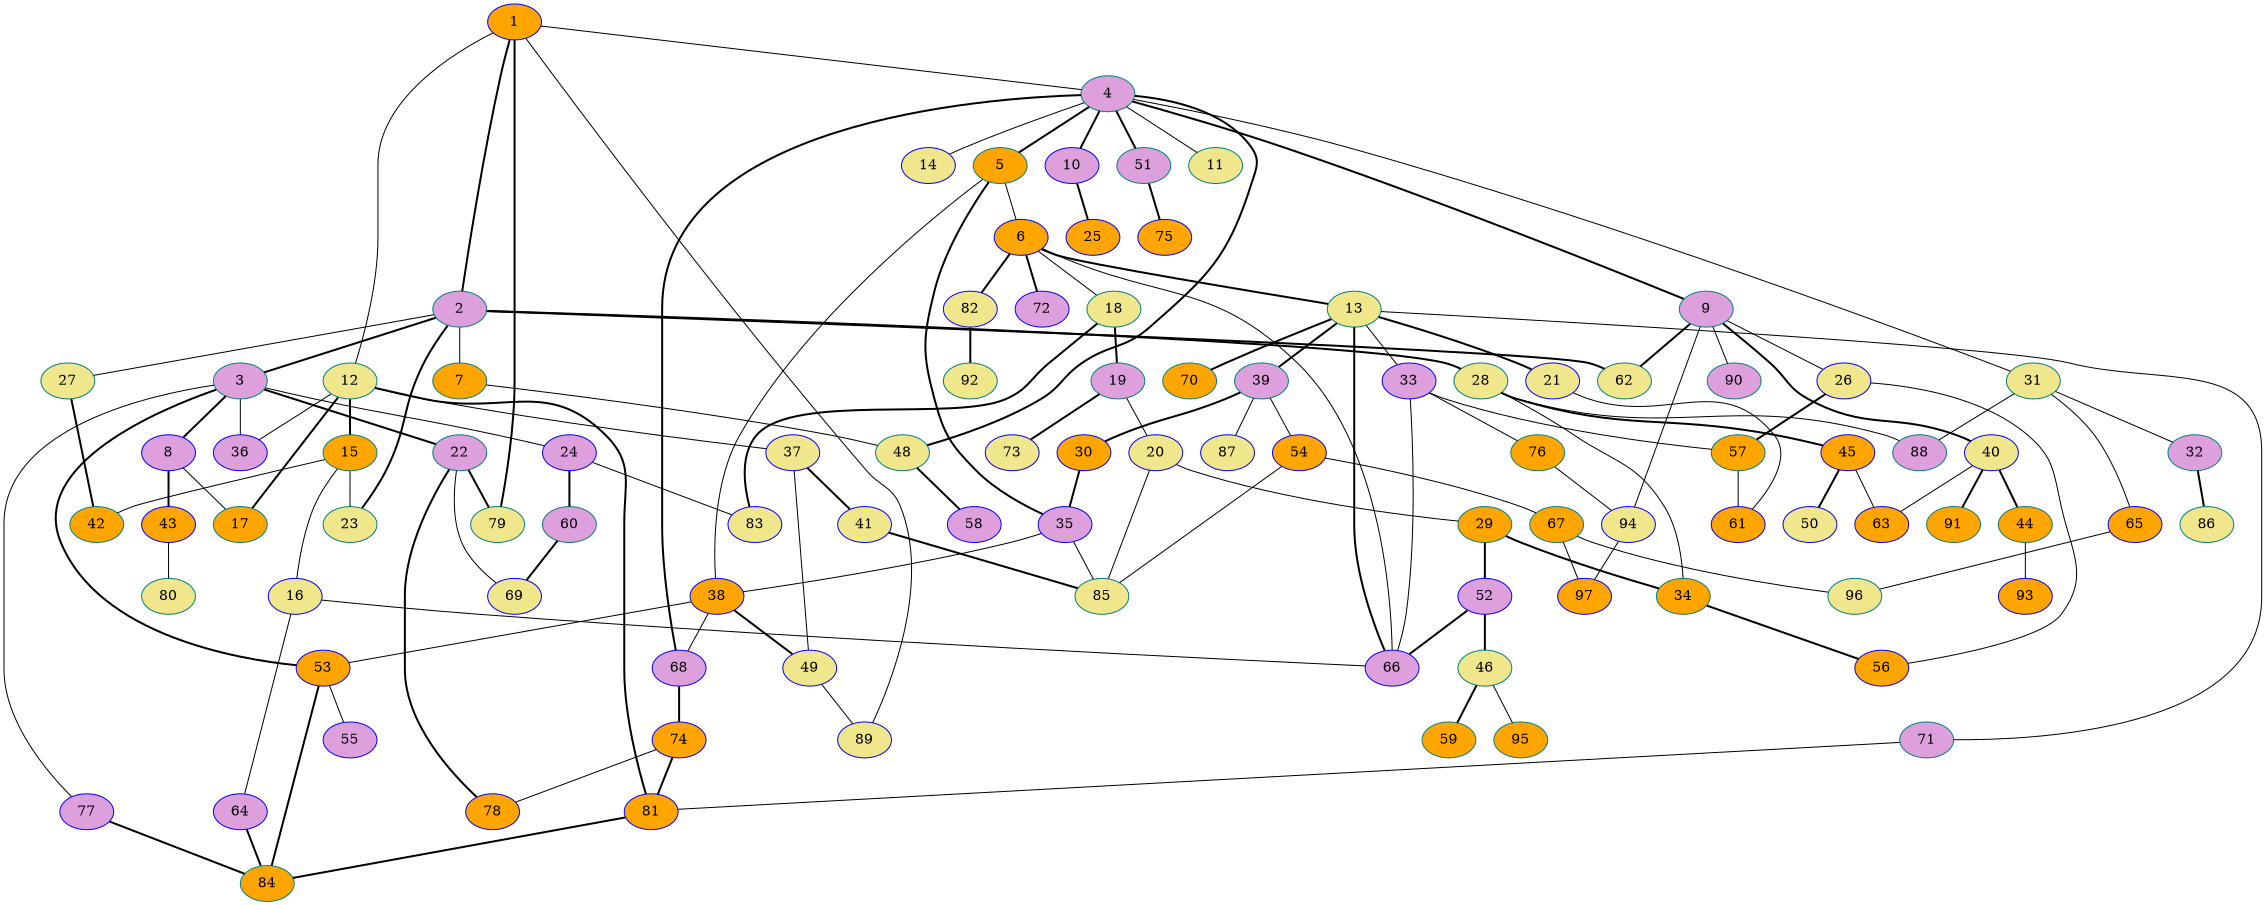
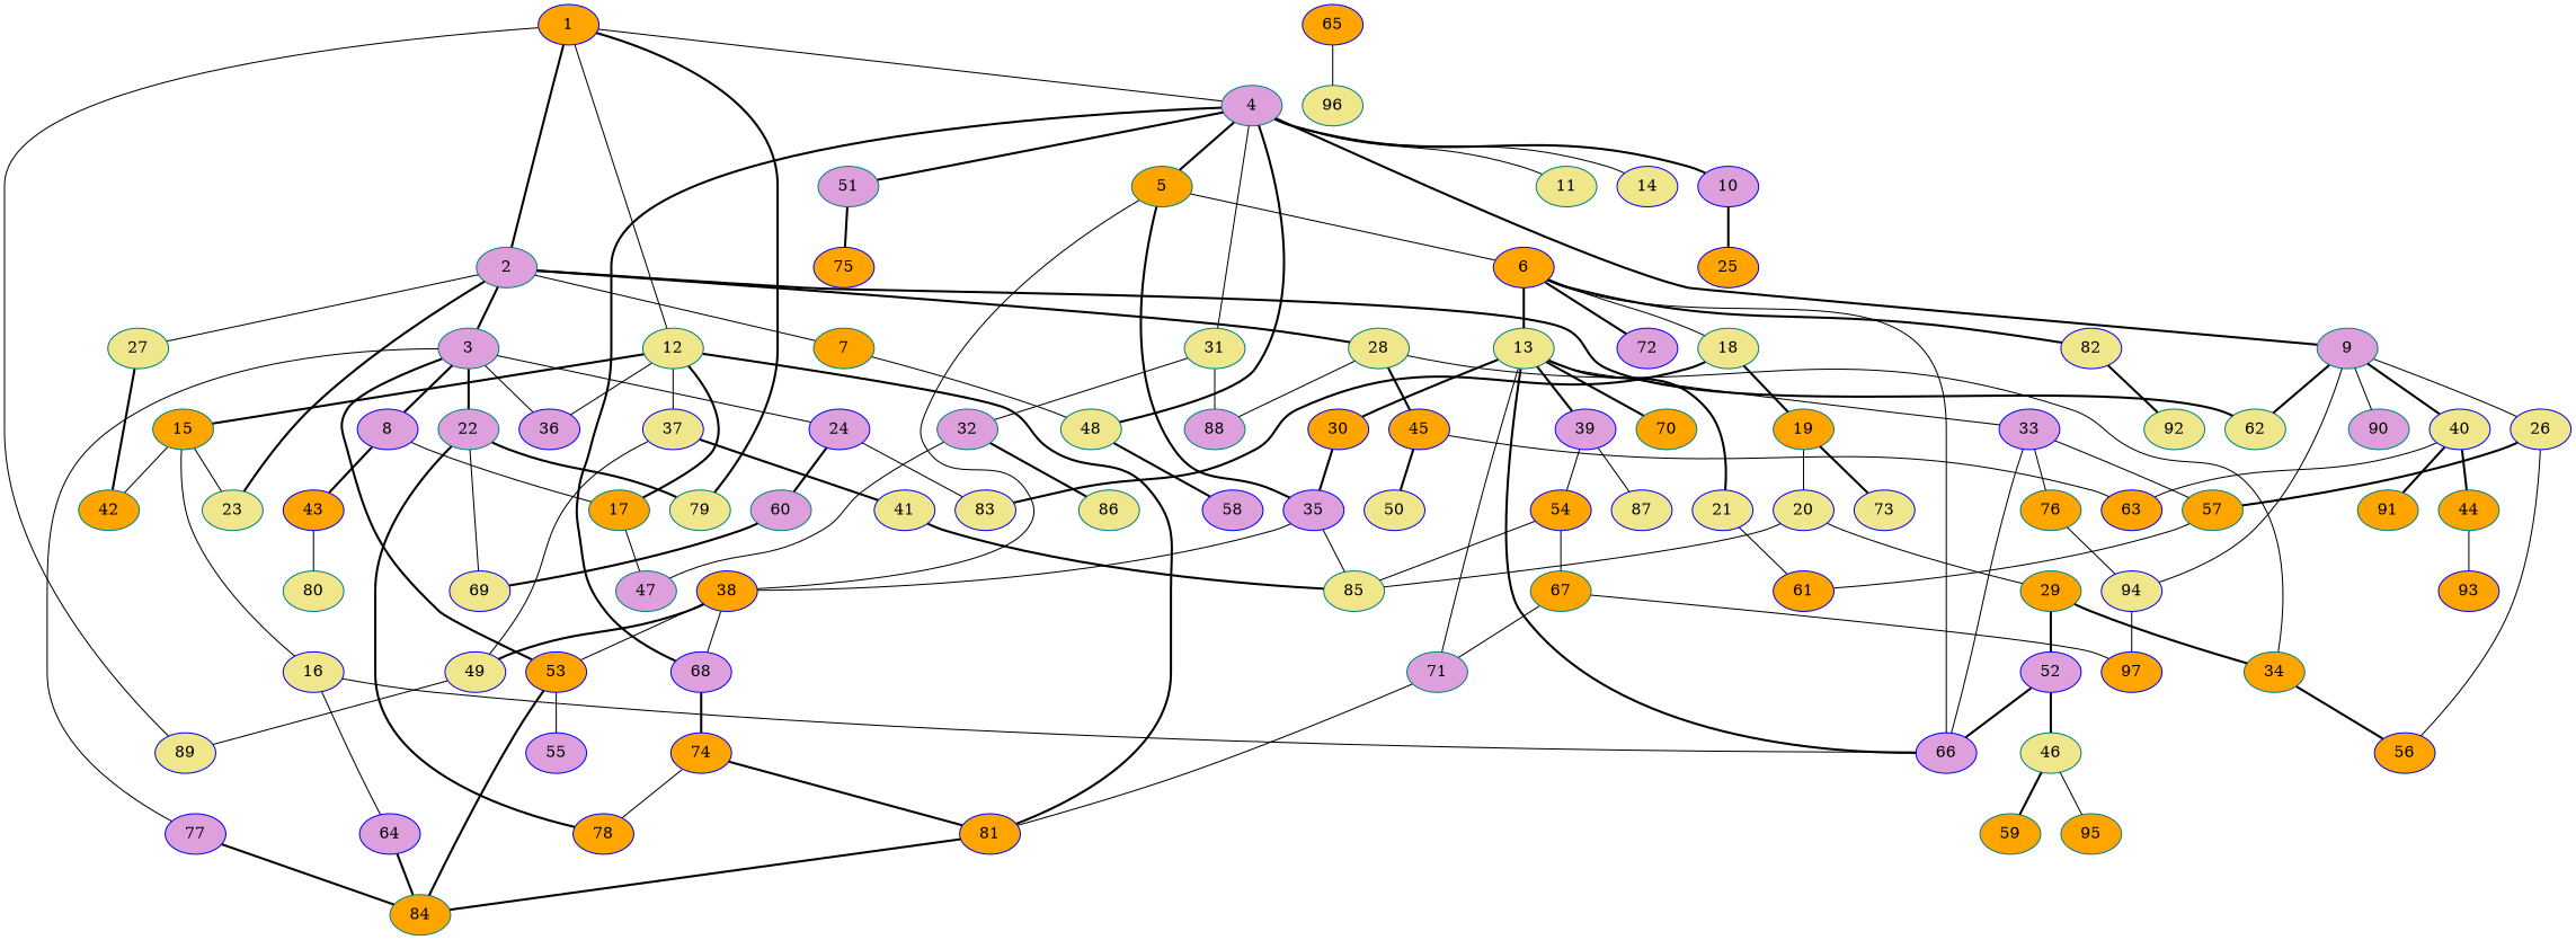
  graph {
    node [color=blue fillcolor=orange style=filled]
    edge [style=solid]
    2 [color=teal fillcolor=plum]
    1
    4 [color=teal fillcolor=plum]
    12 [color=teal fillcolor=khaki]
    79 [color=teal fillcolor=khaki]
    89 [fillcolor=khaki]
    3 [color=teal fillcolor=plum]
    7 [color=teal]
    23 [color=teal fillcolor=khaki]
    27 [color=teal fillcolor=khaki]
    28 [color=teal fillcolor=khaki]
    62 [color=teal fillcolor=khaki]
    5 [color=teal]
    9 [color=teal fillcolor=plum]
    10 [fillcolor=plum]
    11 [color=teal fillcolor=khaki]
    14 [fillcolor=khaki]
    31 [color=teal fillcolor=khaki]
    48 [color=teal fillcolor=khaki]
    51 [color=teal fillcolor=plum]
    68 [fillcolor=plum]
    36 [fillcolor=plum]
    17 [color=teal]
    15 [color=teal]
    37 [fillcolor=khaki]
    81
    8 [fillcolor=plum]
    22 [color=teal fillcolor=plum]
    24 [fillcolor=plum]
    53
    77 [fillcolor=plum]
    42 [color=teal]
    34 [color=teal]
    45
    88 [color=teal fillcolor=plum]
    43
    69 [fillcolor=khaki]
    78
    83 [fillcolor=khaki]
    60 [color=teal fillcolor=plum]
    55 [fillcolor=plum]
    84 [color=teal]
    6
    35 [fillcolor=plum]
    38
    26 [fillcolor=khaki]
    40 [fillcolor=khaki]
    90 [color=teal fillcolor=plum]
    94 [fillcolor=khaki]
    25
    32 [color=teal fillcolor=plum]
    65
    58 [fillcolor=plum]
    75
    74
    13 [color=teal fillcolor=khaki]
    18 [color=teal fillcolor=khaki]
    66 [fillcolor=plum]
    72 [fillcolor=plum]
    82 [fillcolor=khaki]
    85 [color=teal fillcolor=khaki]
    49 [fillcolor=khaki]
    21 [fillcolor=khaki]
    30
    33 [fillcolor=plum]
-   39 [color=teal fillcolor=plum]
+   39 [fillcolor=plum]
    70 [color=teal]
    71 [color=teal fillcolor=plum]
-   19 [color=teal fillcolor=plum]
+   19 [color=teal]
    92 [color=teal fillcolor=khaki]
+   47 [color=teal fillcolor=plum]
    80 [color=teal fillcolor=khaki]
    56
    57 [color=teal]
    44 [color=teal]
    63
    91 [color=teal]
    97
    16 [fillcolor=khaki]
    41 [fillcolor=khaki]
    61
    76 [color=teal]
    54
    87 [fillcolor=khaki]
    64 [fillcolor=plum]
    20 [fillcolor=khaki]
    73 [fillcolor=khaki]
    29 [color=teal]
    52 [fillcolor=plum]
    50 [fillcolor=khaki]
    46 [color=teal fillcolor=khaki]
    59 [color=teal]
    95 [color=teal]
    86 [color=teal fillcolor=khaki]
    96 [color=teal fillcolor=khaki]
    67 [color=teal]
    93
    2 -- 3 [style=bold]
    2 -- 7
    2 -- 23 [style=bold]
    2 -- 27
    2 -- 28 [style=bold]
    2 -- 62 [style=bold]
    1 -- 2 [style=bold]
    1 -- 4
    1 -- 12
    1 -- 79 [style=bold]
    1 -- 89
    4 -- 5 [style=bold]
    4 -- 9 [style=bold]
    4 -- 10 [style=bold]
    4 -- 11
    4 -- 14
    4 -- 31
    4 -- 48 [style=bold]
    4 -- 51 [style=bold]
    4 -- 68 [style=bold]
    12 -- 36
    12 -- 17 [style=bold]
    12 -- 15 [style=bold]
    12 -- 37
    12 -- 81 [style=bold]
    3 -- 36
    3 -- 8 [style=bold]
    3 -- 22 [style=bold]
    3 -- 24
    3 -- 53 [style=bold]
    3 -- 77
    7 -- 48
    27 -- 42 [style=bold]
    28 -- 34
    28 -- 45 [style=bold]
    28 -- 88
    5 -- 6
    5 -- 35 [style=bold]
    5 -- 38
    9 -- 62 [style=bold]
    9 -- 26
    9 -- 40 [style=bold]
    9 -- 90
    9 -- 94
    10 -- 25 [style=bold]
    31 -- 88
    31 -- 32
-   31 -- 65
    48 -- 58 [style=bold]
    51 -- 75 [style=bold]
    68 -- 74 [style=bold]
+   17 -- 47
    15 -- 23
    15 -- 42
    15 -- 16
    37 -- 49
    37 -- 41 [style=bold]
    81 -- 84 [style=bold]
    8 -- 17
    8 -- 43 [style=bold]
    22 -- 79 [style=bold]
    22 -- 69
    22 -- 78 [style=bold]
    24 -- 83
    24 -- 60 [style=bold]
    53 -- 55
    53 -- 84 [style=bold]
    77 -- 84 [style=bold]
    34 -- 56 [style=bold]
    45 -- 63
    45 -- 50 [style=bold]
    43 -- 80
    60 -- 69 [style=bold]
    6 -- 13 [style=bold]
    6 -- 18
    6 -- 66
    6 -- 72 [style=bold]
    6 -- 82 [style=bold]
    35 -- 38
    35 -- 85
    38 -- 68
    38 -- 53
    38 -- 49 [style=bold]
    26 -- 56
    26 -- 57 [style=bold]
    40 -- 44 [style=bold]
    40 -- 63
    40 -- 91 [style=bold]
    94 -- 97
+   32 -- 47
    32 -- 86 [style=bold]
    65 -- 96
    74 -- 81 [style=bold]
    74 -- 78
    13 -- 66 [style=bold]
    13 -- 21 [style=bold]
-   39 -- 30 [style=bold]
+   13 -- 30 [style=bold]
    13 -- 33
    13 -- 39 [style=bold]
    13 -- 70 [style=bold]
    13 -- 71
    18 -- 83 [style=bold]
    18 -- 19 [style=bold]
    82 -- 92 [style=bold]
    49 -- 89
    21 -- 61
    30 -- 35 [style=bold]
    33 -- 66
    33 -- 57
    33 -- 76
    39 -- 54
    39 -- 87
    71 -- 81
    19 -- 20
    19 -- 73 [style=bold]
    57 -- 61
    44 -- 93
    16 -- 66
    16 -- 64
    41 -- 85 [style=bold]
    76 -- 94
    54 -- 85
    54 -- 67
    64 -- 84 [style=bold]
    20 -- 85
    20 -- 29
    29 -- 34 [style=bold]
    29 -- 52 [style=bold]
    52 -- 66 [style=bold]
    52 -- 46 [style=bold]
    46 -- 59 [style=bold]
    46 -- 95
    67 -- 97
-   67 -- 96
+   67 -- 71
  }
